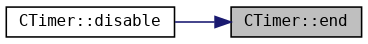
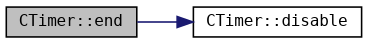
  digraph {
    rankdir=LR
    fontname="DejaVu Sans Mono"
    node [color=black fontname="DejaVu Sans Mono" fontsize=10 shape=record style=filled]
    n1 [fillcolor=grey75 fontcolor=black height=0.2 label="CTimer::end" width=0.4]
    n2 [fillcolor=white height=0.2 label="CTimer::disable" width=0.4]
-   n2 -> n1 [color=midnightblue fontname="DejaVu Sans Mono" fontsize=10 labelfontname=Helvetica labelfontsize=10 style=solid]
+   n1 -> n2 [color=midnightblue fontname="DejaVu Sans Mono" fontsize=10 labelfontname=Helvetica labelfontsize=10 style=solid]
  }
